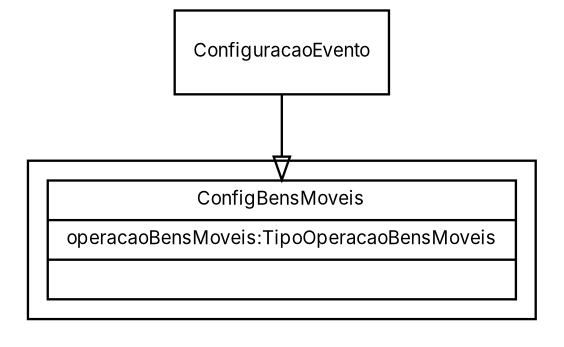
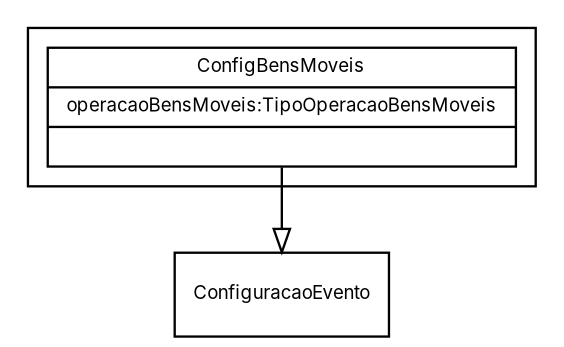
  digraph {
    fontname=Inter
    fontsize=8
    node [fontname=Inter fontsize=8 shape=record]
    n1 [label="{ConfigBensMoveis|operacaoBensMoveis:TipoOperacaoBensMoveis\l|\l}"]
    ConfiguracaoEvento
    subgraph cluster_1 {
      n1
    }
-   ConfiguracaoEvento -> n1 [arrowhead=empty fontname=Inter fontsize=8]
+   n1 -> ConfiguracaoEvento [arrowhead=empty fontname=Inter fontsize=8]
  }
